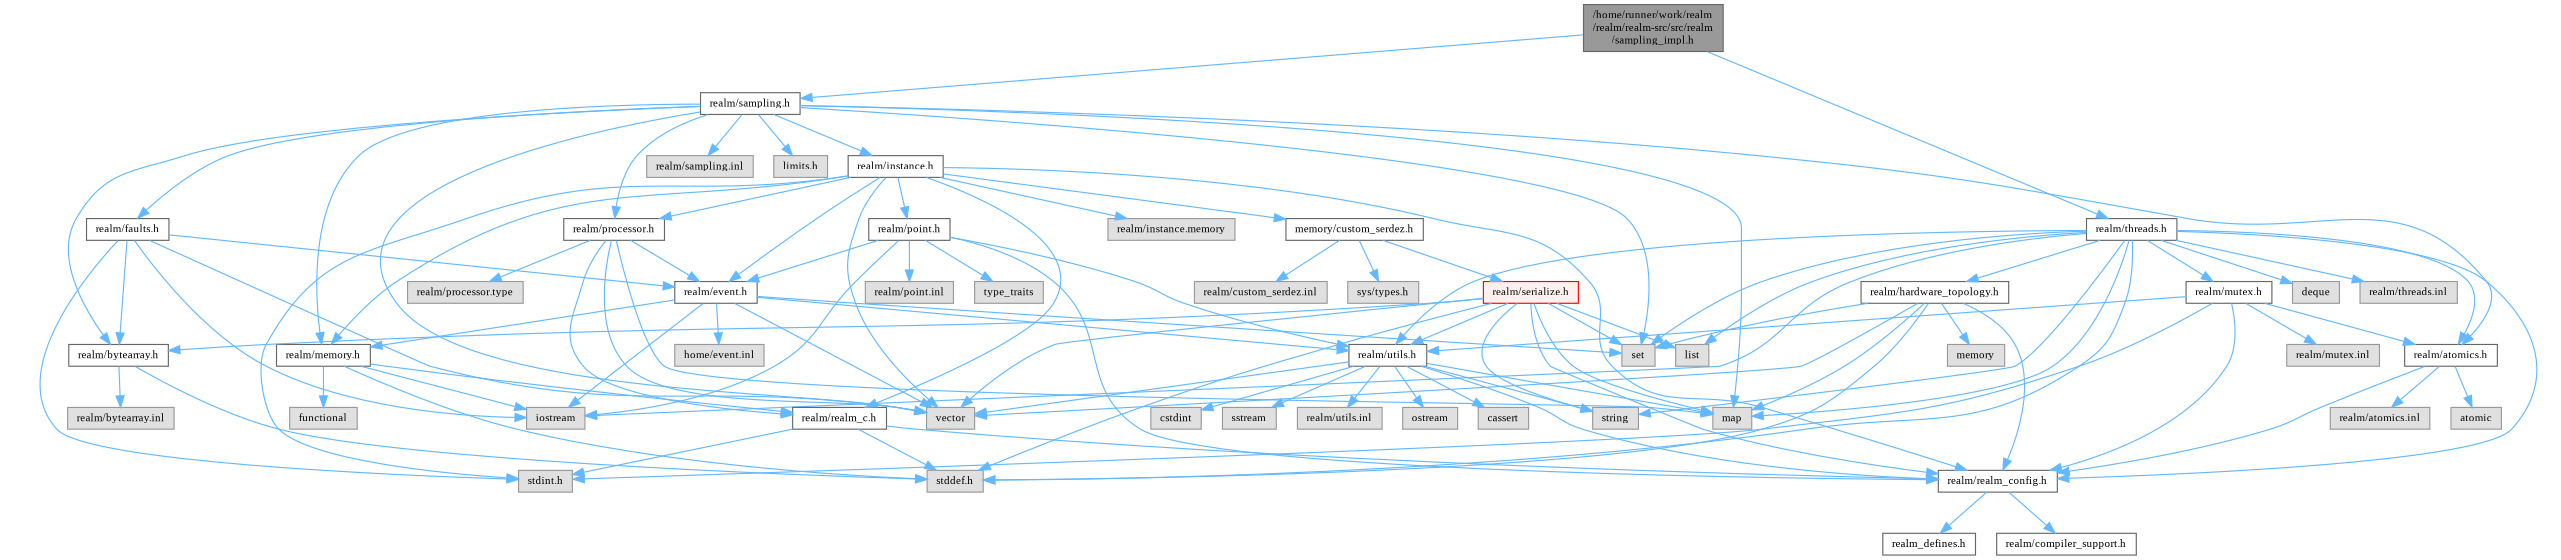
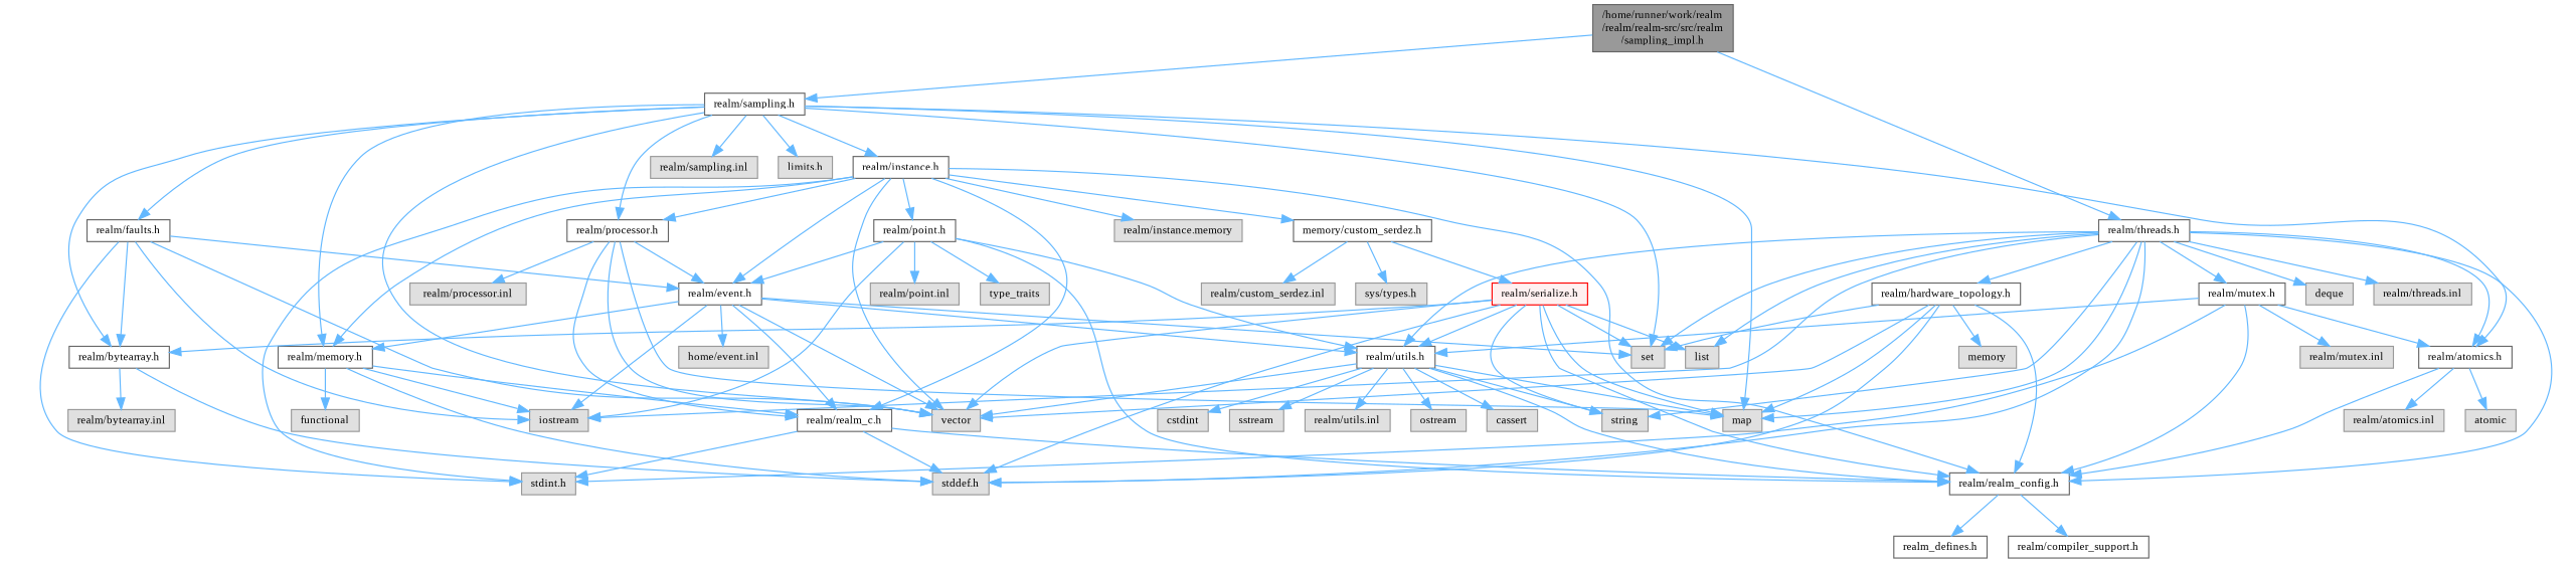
  digraph {
    fontname="Liberation Serif"
    node [color=grey60 fillcolor="#E0E0E0" fontname="Liberation Serif" fontsize=10 shape=box style=filled]
    edge [color=steelblue1 fontname="Liberation Serif" fontsize=10 labelfontname=Helvetica labelfontsize=10 style=solid]
    n1 [color=gray40 fillcolor=grey60 fontcolor=black height=0.2 label="/home/runner/work/realm\l/realm/realm-src/src/realm\l/sampling_impl.h" width=0.4]
    n2 [color=grey40 fillcolor=white height=0.2 label="realm/sampling.h" width=0.4]
    n3 [color=grey40 fillcolor=white height=0.2 label="realm/threads.h" width=0.4]
    n4 [height=0.2 label="limits.h" width=0.4]
    n5 [height=0.2 label=vector width=0.4]
    n6 [height=0.2 label=set width=0.4]
    n7 [height=0.2 label=map width=0.4]
    n8 [color=grey40 fillcolor=white height=0.2 label="realm/bytearray.h" width=0.4]
    n9 [color=grey40 fillcolor=white height=0.2 label="realm/processor.h" width=0.4]
    n10 [color=grey40 fillcolor=white height=0.2 label="realm/memory.h" width=0.4]
    n11 [color=grey40 fillcolor=white height=0.2 label="realm/instance.h" width=0.4]
    n12 [color=grey40 fillcolor=white height=0.2 label="realm/faults.h" width=0.4]
    n13 [color=grey40 fillcolor=white height=0.2 label="realm/atomics.h" width=0.4]
    n14 [height=0.2 label="realm/sampling.inl" width=0.4]
    n15 [height=0.2 label="stddef.h" width=0.4]
    n16 [color=grey40 fillcolor=white height=0.2 label="realm/realm_config.h" width=0.4]
    n17 [color=grey40 fillcolor=white height=0.2 label="realm/utils.h" width=0.4]
    n18 [height=0.2 label=iostream width=0.4]
    n19 [height=0.2 label=string width=0.4]
    n20 [height=0.2 label=list width=0.4]
    n21 [color=grey40 fillcolor=white height=0.2 label="realm/mutex.h" width=0.4]
    n22 [color=grey40 fillcolor=white height=0.2 label="realm/hardware_topology.h" width=0.4]
    n23 [height=0.2 label=deque width=0.4]
    n24 [height=0.2 label="realm/threads.inl" width=0.4]
    n25 [height=0.2 label="realm/bytearray.inl" width=0.4]
    n26 [color=grey40 fillcolor=white height=0.2 label="realm/realm_c.h" width=0.4]
    n27 [color=grey40 fillcolor=white height=0.2 label="realm/event.h" width=0.4]
-   n28 [height=0.2 label="realm/processor.type" width=0.4]
+   n28 [height=0.2 label="realm/processor.inl" width=0.4]
    n29 [height=0.2 label=functional width=0.4]
    n30 [height=0.2 label="stdint.h" width=0.4]
    n31 [color=grey40 fillcolor=white height=0.2 label="realm/point.h" width=0.4]
    n32 [color=grey40 fillcolor=white height=0.2 label="memory/custom_serdez.h" width=0.4]
    n33 [height=0.2 label="realm/instance.memory" width=0.4]
    n34 [height=0.2 label=atomic width=0.4]
    n35 [height=0.2 label="realm/atomics.inl" width=0.4]
    n36 [height=0.2 label="home/event.inl" width=0.4]
    n37 [color=grey40 fillcolor=white height=0.2 label="realm_defines.h" width=0.4]
    n38 [color=grey40 fillcolor=white height=0.2 label="realm/compiler_support.h" width=0.4]
    n39 [height=0.2 label=ostream width=0.4]
    n40 [height=0.2 label=cassert width=0.4]
    n41 [height=0.2 label=cstdint width=0.4]
    n42 [height=0.2 label=sstream width=0.4]
    n43 [height=0.2 label="realm/utils.inl" width=0.4]
    n44 [height=0.2 label=type_traits width=0.4]
    n45 [height=0.2 label="realm/point.inl" width=0.4]
    n46 [color=red fillcolor="#FFF0F0" height=0.2 label="realm/serialize.h" width=0.4]
    n47 [height=0.2 label="sys/types.h" width=0.4]
    n48 [height=0.2 label="realm/custom_serdez.inl" width=0.4]
    n49 [height=0.2 label="realm/mutex.inl" width=0.4]
    n50 [height=0.2 label=memory width=0.4]
    n1 -> n2
    n1 -> n3
    n2 -> n4
    n2 -> n5
    n2 -> n6
    n2 -> n7
    n2 -> n8
    n2 -> n9
    n2 -> n10
    n2 -> n11
    n2 -> n12
    n2 -> n13
    n2 -> n14
    n3 -> n6
    n3 -> n7
    n3 -> n13
    n3 -> n15
    n3 -> n16
    n3 -> n17
    n3 -> n18
    n3 -> n19
    n3 -> n20
    n3 -> n21
    n3 -> n22
    n3 -> n23
    n3 -> n24
    n8 -> n15
    n8 -> n25
    n9 -> n5
    n9 -> n7
    n9 -> n26
    n9 -> n27
    n9 -> n28
    n10 -> n15
    n10 -> n18
    n10 -> n26
    n10 -> n29
    n11 -> n5
    n11 -> n9
    n11 -> n10
    n11 -> n16
    n11 -> n26
    n11 -> n27
    n11 -> n30
    n11 -> n31
    n11 -> n32
    n11 -> n33
    n12 -> n5
    n12 -> n8
    n12 -> n18
    n12 -> n27
    n12 -> n30
    n13 -> n16
    n13 -> n34
    n13 -> n35
    n16 -> n37
    n16 -> n38
    n17 -> n5
    n17 -> n7
    n17 -> n16
    n17 -> n19
    n17 -> n39
    n17 -> n40
    n17 -> n41
    n17 -> n42
    n17 -> n43
    n21 -> n13
    n21 -> n16
    n21 -> n17
    n21 -> n30
    n21 -> n49
    n22 -> n5
    n22 -> n6
    n22 -> n7
    n22 -> n15
    n22 -> n16
    n22 -> n50
    n26 -> n15
    n26 -> n16
    n26 -> n30
    n27 -> n5
    n27 -> n6
    n27 -> n10
    n27 -> n17
    n27 -> n18
+   n27 -> n26
    n27 -> n36
    n31 -> n16
    n31 -> n17
    n31 -> n18
    n31 -> n27
    n31 -> n44
    n31 -> n45
    n32 -> n46
    n32 -> n47
    n32 -> n48
    n46 -> n5
    n46 -> n6
    n46 -> n7
    n46 -> n8
    n46 -> n15
    n46 -> n16
    n46 -> n17
    n46 -> n19
    n46 -> n20
  }
